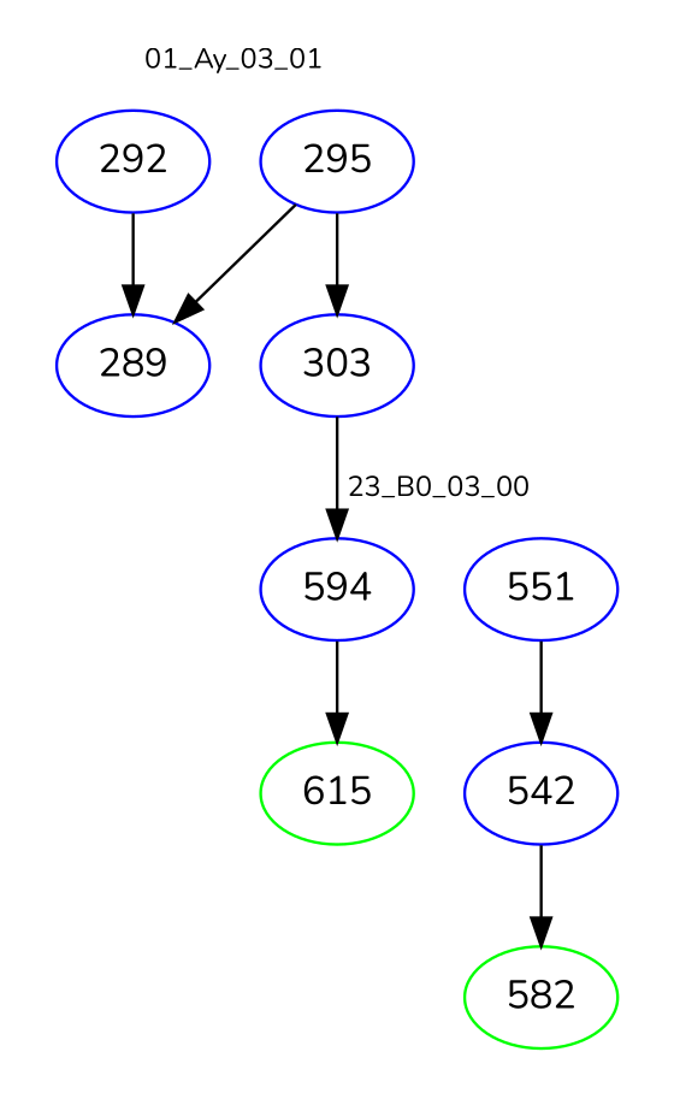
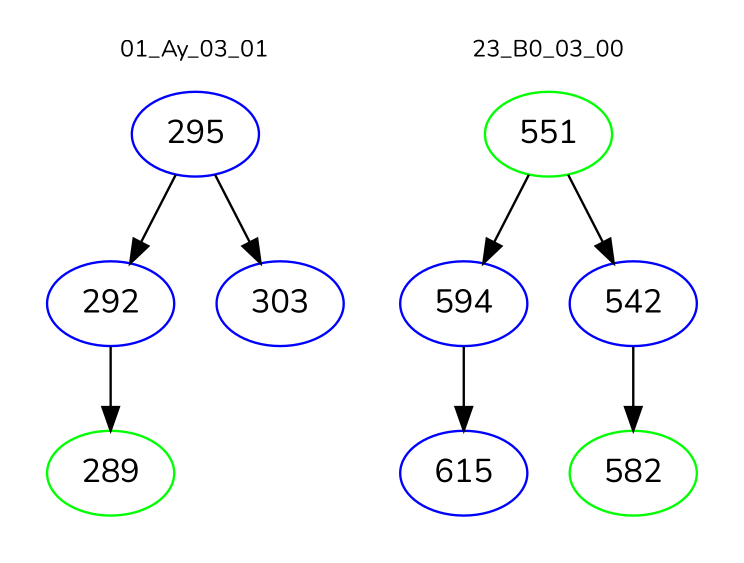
  digraph {
    fontname=Nunito
    node [color=blue fontname=Nunito]
    edge [color=black fontname=Nunito]
    n1 [label=295]
    n2 [label=292]
    n3 [label=303]
-   n4 [label=289]
-   n5 [label=551]
+   n4 [color=green label=289]
+   n5 [color=green label=551]
    n6 [label=594]
    n7 [label=542]
-   n8 [color=green label=615]
+   n8 [label=615]
    n9 [color=green label=582]
    subgraph cluster_1 {
      color=white
      fontsize=10
      label="01_Ay_03_01"
      n1
      n2
      n3
      n4
    }
    subgraph cluster_2 {
      color=white
      fontsize=10
      label="23_B0_03_00"
      n5
      n6
      n7
      n8
      n9
    }
-   n1 -> n4
+   n1 -> n2
    n1 -> n3
    n2 -> n4
-   n3 -> n6
+   n5 -> n6
    n5 -> n7
    n6 -> n8
    n7 -> n9
  }
